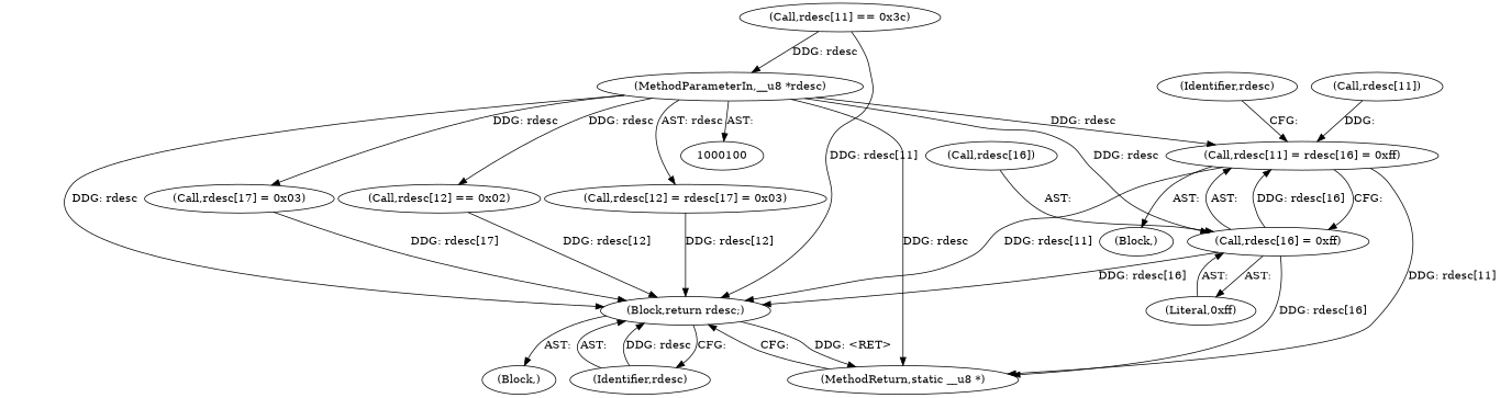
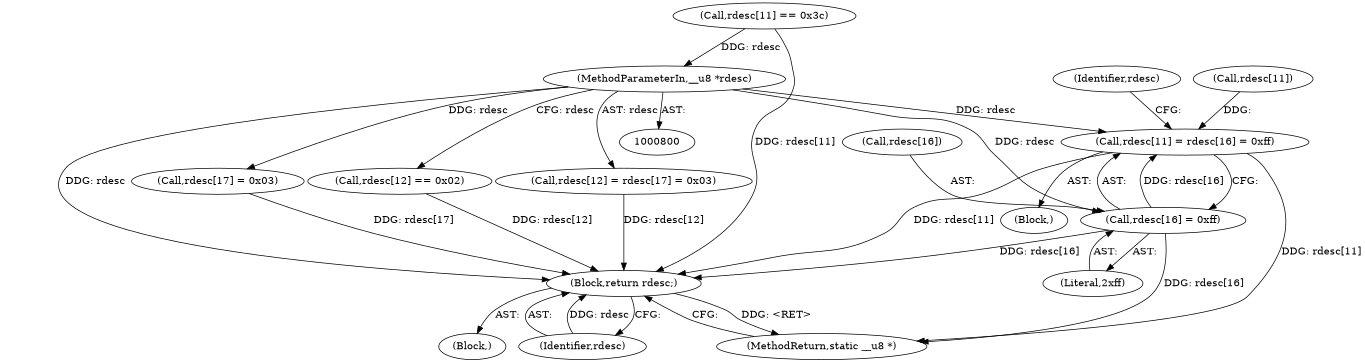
  digraph {
    n1 [label="(Call,rdesc[11] = rdesc[16] = 0xff)"]
    n2 [label="(Call,rdesc[16] = 0xff)"]
    n3 [label="(Block,return rdesc;)"]
    n4 [label="(MethodReturn,static __u8 *)"]
    n5 [label="(Block,)"]
-   n6 [label="(Literal,0xff)"]
+   n6 [label="(Literal,2xff)"]
    n7 [label="(Block,)"]
    n8 [label="(Identifier,rdesc)"]
    n9 [label="(MethodParameterIn,__u8 *rdesc)"]
    n10 [label="(Call,rdesc[17] = 0x03)"]
    n11 [label="(Call,rdesc[12] == 0x02)"]
    n12 [label="(Call,rdesc[12] = rdesc[17] = 0x03)"]
-   1000100
+   1000100 [label=1000800]
    n14 [label="(Call,rdesc[11] == 0x3c)"]
    n15 [label="(Call,rdesc[16])"]
    n16 [label="(Call,rdesc[11])"]
    n17 [label="(Identifier,rdesc)"]
    n1 -> n2 [label="CFG: "]
    n1 -> n3 [label="DDG: rdesc[11]"]
    n1 -> n4 [label="DDG: rdesc[11]"]
    n1 -> n5 [label="AST: "]
    n2 -> n1 [label="AST: "]
    n2 -> n1 [label="DDG: rdesc[16]"]
    n2 -> n3 [label="DDG: rdesc[16]"]
    n2 -> n4 [label="DDG: rdesc[16]"]
    n2 -> n6 [label="AST: "]
    n3 -> n4 [label="DDG: <RET>"]
    n3 -> n7 [label="AST: "]
    n3 -> n8 [label="CFG: "]
    n4 -> n3 [label="CFG: "]
    n6 -> n2 [label="AST: "]
    n8 -> n3 [label="AST: "]
    n8 -> n3 [label="DDG: rdesc"]
    n9 -> n1 [label="DDG: rdesc"]
    n9 -> n2 [label="DDG: rdesc"]
    n9 -> n3 [label="DDG: rdesc"]
-   n9 -> n4 [label="DDG: rdesc"]
    n9 -> n10 [label="DDG: rdesc"]
-   n9 -> n11 [label="DDG: rdesc"]
+   n9 -> n11 [label="CFG: rdesc"]
    n9 -> n12 [label="AST: rdesc"]
    n9 -> 1000100 [label="AST: "]
    n10 -> n3 [label="DDG: rdesc[17]"]
    n11 -> n3 [label="DDG: rdesc[12]"]
    n12 -> n3 [label="DDG: rdesc[12]"]
    n14 -> n3 [label="DDG: rdesc[11]"]
    n14 -> n9 [label="DDG: rdesc"]
    n15 -> n2 [label="AST: "]
    n16 -> n1 [label="DDG: "]
    n17 -> n1 [label="CFG: "]
  }
